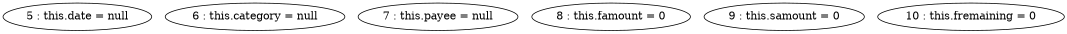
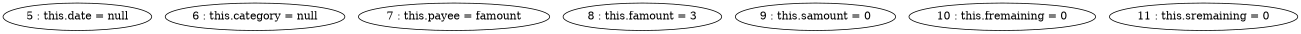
  digraph {
    "5 : this.date = null"
    "6 : this.category = null"
-   "7 : this.payee = null"
-   "8 : this.famount = 0"
+   "7 : this.payee = null" [label="7 : this.payee = famount"]
+   "8 : this.famount = 0" [label="8 : this.famount = 3"]
    "9 : this.samount = 0"
    "10 : this.fremaining = 0"
+   "11 : this.sremaining = 0"
  }
